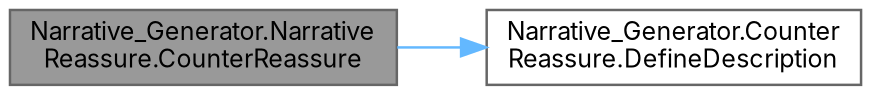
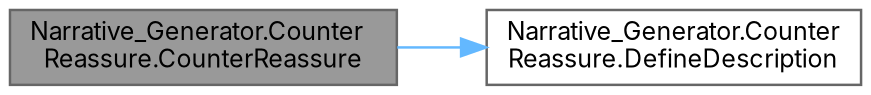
  digraph {
    rankdir=LR
    fontname=Inter
    node [fontname=Inter fontsize=10 shape=box style=filled]
-   n1 [color=gray40 fillcolor=grey60 fontcolor=black height=0.2 label="Narrative_Generator.Narrative\lReassure.CounterReassure" width=0.4]
+   n1 [color=gray40 fillcolor=grey60 fontcolor=black height=0.2 label="Narrative_Generator.Counter\lReassure.CounterReassure" width=0.4]
    n2 [color=grey40 fillcolor=white height=0.2 label="Narrative_Generator.Counter\lReassure.DefineDescription" width=0.4]
    n1 -> n2 [color=steelblue1 fontname=Inter fontsize=10 labelfontname=Helvetica labelfontsize=10 style=solid]
  }
